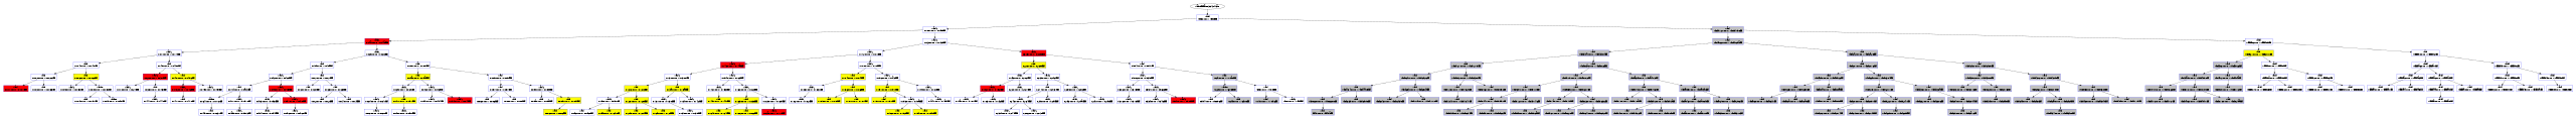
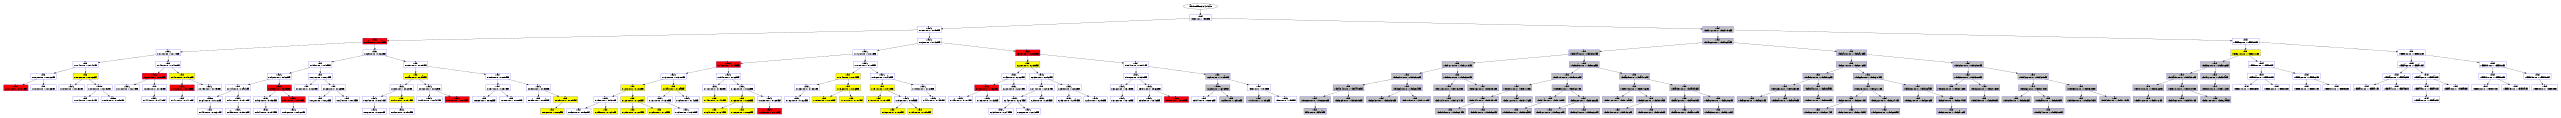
  digraph {
    rankdir=TB
    node [color=blue fillcolor=white shape=record style=filled]
    n1 [label="{ Vadl\n7ffe0000 - 7ffeffff }"]
-   vad_fffffa8033424ca8 [color="" fillcolor="" shape="" style=""]
+   vad_fffffa8033424ca8 [label=vad_befff8033424ca8 color="" fillcolor="" shape="" style=""]
    n3 [label="{ VadS\n00ee0000 - 00f5ffff }"]
    n4 [fillcolor=gray label="{ Vad \n7fefd720000 - 7fefd7befff }"]
    n5 [fillcolor=red label="{ VadS\n004a0000 - 004affff }"]
    n6 [label="{ VadS\n01c30000 - 01d2ffff }"]
    n7 [label="{ VadS\n00100000 - 0017ffff }"]
    n8 [label="{ VadS\n00c50000 - 00ccffff }"]
    n9 [label="{ Vad \n00040000 - 00040fff }"]
    n10 [label="{ Vad \n00450000 - 00450fff }"]
    n11 [label="{ Vad \n00020000 - 00026fff }"]
    n12 [fillcolor=yellow label="{ Vad \n00060000 - 000c6fff }"]
    n13 [fillcolor=red label="{ Vad \n00010000 - 0001ffff }"]
    n14 [label="{ Vad \n00030000 - 00033fff }"]
    n15 [label="{ VadS\n00050000 - 00050fff }"]
    n16 [label="{ Vadm\n000e0000 - 000e0fff }"]
    n17 [label="{ Vad \n000d0000 - 000d1fff }"]
    n18 [label="{ Vadm\n000f0000 - 000f0fff }"]
    n19 [fillcolor=red label="{ VadS\n00280000 - 0037ffff }"]
    n20 [fillcolor=yellow label="{ Vad \n00480000 - 00486fff }"]
    n21 [label="{ VadS\n00180000 - 0027ffff }"]
    n22 [label="{ Vad \n00380000 - 0043ffff }"]
    n23 [label="{ VadS\n00440000 - 00440fff }"]
    n24 [fillcolor=red label="{ VadS\n00460000 - 0046ffff }"]
    n25 [label="{ VadS\n00490000 - 0049ffff }"]
    n26 [label="{ Vad \n00470000 - 00470fff }"]
    n27 [label="{ Vad \n00bf0000 - 00bfffff }"]
    n28 [label="{ Vad \n00e50000 - 00e5ffff }"]
    n29 [label="{ VadS\n00b20000 - 00b2ffff }"]
    n30 [label="{ Vad \n00c10000 - 00c1ffff }"]
    n31 [label="{ Vad \n007d0000 - 00acbfff }"]
    n32 [fillcolor=red label="{ VadS\n00b50000 - 00b5ffff }"]
    n33 [label="{ Vadm\n00640000 - 007c0fff }"]
    n34 [label="{ VadS\n00b10000 - 00b10fff }"]
    n35 [label="{ Vad \n004b0000 - 00637fff }"]
    n36 [label="{ VadS\n00ad0000 - 00b03fff }"]
    n37 [label="{ VadS\n00b30000 - 00b3ffff }"]
    n38 [fillcolor=red label="{ VadS\n00b70000 - 00beffff }"]
    n39 [label="{ VadS\n00b40000 - 00b4ffff }"]
    n40 [label="{ VadS\n00b60000 - 00b60fff }"]
    n41 [label="{ Vad \n00c00000 - 00c0ffff }"]
    n42 [label="{ Vad \n00c30000 - 00c3ffff }"]
    n43 [label="{ Vad \n00c20000 - 00c2ffff }"]
    n44 [label="{ Vad \n00c40000 - 00c4ffff }"]
    n45 [fillcolor=yellow label="{ Vad \n00da0000 - 00daffff }"]
    n46 [label="{ Vad \n00e90000 - 00e9ffff }"]
    n47 [label="{ VadS\n00cf0000 - 00cf0fff }"]
    n48 [label="{ VadS\n00dc0000 - 00dcffff }"]
    n49 [label="{ VadS\n00cd0000 - 00cd1fff }"]
    n50 [fillcolor=yellow label="{ Vad \n00d10000 - 00d1ffff }"]
    n51 [label="{ VadS\n00ce0000 - 00ce0fff }"]
    n52 [label="{ VadS\n00d00000 - 00d0ffff }"]
    n53 [label="{ VadS\n00db0000 - 00db4fff }"]
    n54 [fillcolor=red label="{ VadS\n00dd0000 - 00e4ffff }"]
    n55 [label="{ Vad \n00e70000 - 00e7ffff }"]
    n56 [label="{ VadS\n00eb0000 - 00ebffff }"]
    n57 [label="{ Vad \n00e60000 - 00e6ffff }"]
    n58 [label="{ Vad \n00e80000 - 00e8ffff }"]
    n59 [label="{ Vad \n00ea0000 - 00eaffff }"]
    n60 [fillcolor=yellow label="{ Vad \n00ed0000 - 00edffff }"]
    n61 [fillcolor=yellow label="{ Vad \n00ec0000 - 00ecffff }"]
    n62 [label="{ VadS\n01720000 - 0181ffff }"]
    n63 [fillcolor=red label="{ VadS\n03050000 - 0305ffff }"]
    n64 [fillcolor=red label="{ VadS\n01430000 - 014affff }"]
    n65 [label="{ VadS\n01880000 - 018fffff }"]
    n66 [label="{ VadS\n01300000 - 01300fff }"]
    n67 [label="{ VadS\n01540000 - 0163ffff }"]
    n68 [fillcolor=yellow label="{ Vad \n012c0000 - 012cffff }"]
    n69 [fillcolor=yellow label="{ Vad \n013a0000 - 013affff }"]
    n70 [label="{ VadS\n00fe0000 - 00fe0fff }"]
    n71 [fillcolor=yellow label="{ Vad \n012e0000 - 012effff }"]
    n72 [label="{ Vad \n00f60000 - 00f60fff }"]
    n73 [fillcolor=yellow label="{ Vad \n00ff0000 - 012befff }"]
    n74 [fillcolor=yellow label="{ Vad \n012d0000 - 012dffff }"]
    n75 [fillcolor=yellow label="{ Vad \n012f0000 - 012fffff }"]
    n76 [label="{ VadS\n01310000 - 0138ffff }"]
    n77 [label="{ VadS\n013b0000 - 0142ffff }"]
    n78 [label="{ VadS\n01390000 - 0139ffff }"]
    n79 [label="{ VadS\n014c0000 - 0153ffff }"]
    n80 [label="{ VadS\n01680000 - 0168ffff }"]
    n81 [fillcolor=yellow label="{ Vad \n014b0000 - 014bffff }"]
    n82 [fillcolor=yellow label="{ Vad \n01650000 - 0165ffff }"]
    n83 [label="{ VadS\n01690000 - 0169ffff }"]
    n84 [fillcolor=yellow label="{ Vad \n01640000 - 0164ffff }"]
    n85 [fillcolor=yellow label="{ Vad \n01660000 - 0166ffff }"]
    n86 [fillcolor=red label="{ VadS\n016a0000 - 0171ffff }"]
    n87 [fillcolor=yellow label="{ Vad \n01840000 - 0184ffff }"]
    n88 [label="{ VadS\n019c0000 - 01a3ffff }"]
    n89 [label="{ VadS\n01830000 - 01830fff }"]
    n90 [fillcolor=yellow label="{ Vad \n01860000 - 0186ffff }"]
    n91 [label="{ VadS\n01820000 - 0182ffff }"]
    n92 [fillcolor=yellow label="{ Vad \n01850000 - 0185ffff }"]
    n93 [fillcolor=yellow label="{ Vad \n01870000 - 0187ffff }"]
    n94 [fillcolor=yellow label="{ Vad \n01910000 - 0191ffff }"]
    n95 [label="{ VadS\n01b90000 - 01c0ffff }"]
    n96 [fillcolor=yellow label="{ Vad \n01900000 - 0190ffff }"]
    n97 [label="{ VadS\n01930000 - 019affff }"]
    n98 [fillcolor=yellow label="{ Vad \n01920000 - 0192ffff }"]
    n99 [fillcolor=yellow label="{ Vad \n019b0000 - 019bffff }"]
    n100 [label="{ VadS\n01a40000 - 01abffff }"]
    n101 [fillcolor=yellow label="{ Vad \n022e0000 - 0239ffff }"]
    n102 [label="{ Vad \n05940000 - 059f1fff }"]
    n103 [label="{ VadS\n01f30000 - 0202ffff }"]
    n104 [label="{ VadS\n02cb0000 - 02d2ffff }"]
    n105 [fillcolor=red label="{ VadS\n01e20000 - 01e2ffff }"]
    n106 [label="{ VadS\n02200000 - 0227ffff }"]
    n107 [label="{ VadS\n01da0000 - 01e1ffff }"]
    n108 [label="{ VadS\n01e30000 - 01f2ffff }"]
    n109 [label="{ Vad \n02740000 - 02b34fff }"]
    n110 [label="{ VadS\n02e50000 - 02ecffff }"]
    n111 [label="{ VadS\n02450000 - 0264ffff }"]
    n112 [label="{ VadS\n02b80000 - 02bfffff }"]
    n113 [label="{ VadS\n023d0000 - 0244ffff }"]
    n114 [label="{ VadS\n026c0000 - 0273ffff }"]
    n115 [label="{ VadS\n02d30000 - 02daffff }"]
    n116 [label="{ VadS\n02f10000 - 02f8ffff }"]
    n117 [label="{ VadS\n05160000 - 0535ffff }"]
    n118 [fillcolor=gray label="{ Vad \n76f10000 - 770aefff }"]
    n119 [label="{ VadS\n03060000 - 0315ffff }"]
    n120 [label="{ VadS\n05570000 - 0566ffff }"]
    n121 [label="{ VadS\n03160000 - 0515ffff }"]
    n122 [label="{ VadS\n053f0000 - 0546ffff }"]
    n123 [fillcolor=red label="{ VadS\n058b0000 - 058bffff }"]
    n124 [fillcolor=gray label="{ Vadm\n76cf0000 - 76de9fff }"]
    n125 [label="{ Vad \n7efe0000 - 7f0dffff }"]
    n126 [label="{ Vad \n05b40000 - 05e96fff }"]
    n127 [fillcolor=gray label="{ Vad \n76df0000 - 76f0efff }"]
    n128 [fillcolor=gray label="{ Vad \n770b0000 - 770b6fff }"]
    n129 [label="{ VadS\n7f0e0000 - 7ffdffff }"]
    n130 [fillcolor=gray label="{ Vad \n7fefb6c0000 - 7fefb6dafff }"]
    n131 [label="{ Vadl\n7fffff9c000 - 7fffff9dfff }"]
    n132 [fillcolor=gray label="{ Vad \n7fef8ba0000 - 7fef8bedfff }"]
    n133 [fillcolor=gray label="{ Vad \n7fefca20000 - 7fefca2efff }"]
    n134 [fillcolor=gray label="{ Vad \n7fef7270000 - 7fef7279fff }"]
    n135 [fillcolor=gray label="{ Vad \n7fef96a0000 - 7fef96cffff }"]
    n136 [fillcolor=gray label="{ Vad \n7fef6d10000 - 7fef6d26fff }"]
    n137 [fillcolor=gray label="{ Vad \n7fef8920000 - 7fef8930fff }"]
    n138 [fillcolor=gray label="{ Vad \n7fef4840000 - 7fef4ab9fff }"]
    n139 [fillcolor=gray label="{ Vad \n7fef6eb0000 - 7fef6ecafff }"]
    n140 [fillcolor=gray label="{ Vad \n7feecce0000 - 7feecce8fff }"]
    n141 [fillcolor=gray label="{ Vad \n7fef6cf0000 - 7fef6d05fff }"]
    n142 [fillcolor=gray label="{ Vad \nff490000 - ff49afff }"]
    n143 [fillcolor=gray label="{ Vad \n7fef6d30000 - 7fef6d59fff }"]
    n144 [fillcolor=gray label="{ Vad \n7fef70f0000 - 7fef7100fff }"]
    n145 [fillcolor=gray label="{ Vad \n7fef7280000 - 7fef7329fff }"]
    n146 [fillcolor=gray label="{ Vad \n7fef8b60000 - 7fef8b98fff }"]
    n147 [fillcolor=gray label="{ Vad \n7fef7340000 - 7fef7347fff }"]
    n148 [fillcolor=gray label="{ Vad \n7fef9150000 - 7fef9182fff }"]
    n149 [fillcolor=gray label="{ Vad \n7fefa3f0000 - 7fefa403fff }"]
    n150 [fillcolor=gray label="{ Vad \n7fef8f70000 - 7fef911ffff }"]
    n151 [fillcolor=gray label="{ Vad \n7fef95f0000 - 7fef9607fff }"]
    n152 [fillcolor=gray label="{ Vad \n7fef8d40000 - 7fef8db0fff }"]
    n153 [fillcolor=gray label="{ Vad \n7fef9120000 - 7fef9146fff }"]
    n154 [fillcolor=gray label="{ Vad \n7fef8bf0000 - 7fef8c54fff }"]
    n155 [fillcolor=gray label="{ Vad \n7fef8f50000 - 7fef8f66fff }"]
    n156 [fillcolor=gray label="{ Vad \n7fef91a0000 - 7fef91bffff }"]
    n157 [fillcolor=gray label="{ Vad \n7fef9630000 - 7fef9636fff }"]
    n158 [fillcolor=gray label="{ Vad \n7fef95b0000 - 7fef95cafff }"]
    n159 [fillcolor=gray label="{ Vad \n7fef9610000 - 7fef9620fff }"]
    n160 [fillcolor=gray label="{ Vad \n7fef9640000 - 7fef9692fff }"]
    n161 [fillcolor=gray label="{ Vad \n7fef9790000 - 7fef97b6fff }"]
    n162 [fillcolor=gray label="{ Vad \n7fefae90000 - 7fefaeacfff }"]
    n163 [fillcolor=gray label="{ Vad \n7fef9780000 - 7fef978afff }"]
    n164 [fillcolor=gray label="{ Vad \n7fef9dc0000 - 7fef9dcafff }"]
    n165 [fillcolor=gray label="{ Vad \n7fef9d00000 - 7fef9d66fff }"]
    n166 [fillcolor=gray label="{ Vad \n7fef9ee0000 - 7fef9ef8fff }"]
    n167 [fillcolor=gray label="{ Vad \n7fefad60000 - 7fefae8bfff }"]
    n168 [fillcolor=gray label="{ Vad \n7fefb290000 - 7fefb296fff }"]
    n169 [fillcolor=gray label="{ Vad \n7fefa500000 - 7fefa510fff }"]
    n170 [fillcolor=gray label="{ Vad \n7fefb350000 - 7fefb37cfff }"]
    n171 [fillcolor=gray label="{ Vad \n7fefc010000 - 7fefc016fff }"]
    n172 [fillcolor=gray label="{ Vad \n7fefcd80000 - 7fefcde9fff }"]
    n173 [fillcolor=gray label="{ Vad \n7fefbd80000 - 7fefbdc6fff }"]
    n174 [fillcolor=gray label="{ Vad \n7fefc2f0000 - 7fefc304fff }"]
    n175 [fillcolor=gray label="{ Vad \n7fefbc50000 - 7fefbc5bfff }"]
    n176 [fillcolor=gray label="{ Vad \n7fefbea0000 - 7fefbefafff }"]
    n177 [fillcolor=gray label="{ Vad \n7fefb6e0000 - 7fefb6f1fff }"]
    n178 [fillcolor=gray label="{ Vad \n7fefbca0000 - 7fefbca9fff }"]
    n179 [fillcolor=gray label="{ Vad \n7fefbe70000 - 7fefbe9ffff }"]
    n180 [fillcolor=gray label="{ Vad \n7fefc1e0000 - 7fefc211fff }"]
    n181 [fillcolor=gray label="{ Vad \n7fefc980000 - 7fefc98afff }"]
    n182 [fillcolor=gray label="{ Vad \n7fefc080000 - 7fefc097fff }"]
    n183 [fillcolor=gray label="{ Vad \n7fefc220000 - 7fefc241fff }"]
    n184 [fillcolor=gray label="{ Vad \n7fefc020000 - 7fefc074fff }"]
    n185 [fillcolor=gray label="{ Vad \n7fefc190000 - 7fefc1dbfff }"]
    n186 [fillcolor=gray label="{ Vad \n7fefc250000 - 7fefc29ffff }"]
    n187 [fillcolor=gray label="{ Vad \n7fefc320000 - 7fefc38cfff }"]
    n188 [fillcolor=gray label="{ Vad \n7fefc9b0000 - 7fefc9d4fff }"]
    n189 [fillcolor=gray label="{ Vad \n7fefc9e0000 - 7fefca1cfff }"]
    n190 [fillcolor=gray label="{ Vad \n7fefcbe0000 - 7fefcbeefff }"]
    n191 [fillcolor=gray label="{ Vad \n7fefd3c0000 - 7fefd3defff }"]
    n192 [fillcolor=gray label="{ Vad \n7fefcb30000 - 7fefcb43fff }"]
    n193 [fillcolor=gray label="{ Vad \n7fefcce0000 - 7fefcd15fff }"]
    n194 [fillcolor=gray label="{ Vad \n7fefcbf0000 - 7fefcbfefff }"]
    n195 [fillcolor=gray label="{ Vad \n7fefcf60000 - 7fefcf7dfff }"]
    n196 [fillcolor=gray label="{ Vad \n7fefd5e0000 - 7fefd5edfff }"]
    n197 [fillcolor=gray label="{ Vad \n7fefcdf0000 - 7fefcf5cfff }"]
    n198 [fillcolor=gray label="{ Vad \n7fefcfa0000 - 7fefcfcdfff }"]
    n199 [fillcolor=gray label="{ Vad \n7fefd340000 - 7fefd3b0fff }"]
    n200 [fillcolor=gray label="{ Vad \n7fefd3e0000 - 7fefd5dbfff }"]
    n201 [fillcolor=gray label="{ Vad \n7fefd5f0000 - 7fefd71bfff }"]
    n202 [fillcolor=yellow label="{ Vad \n7feff210000 - 7feff210fff }"]
    n203 [label="{ Vad \n7fffffb0000 - 7fffffd2fff }"]
    n204 [fillcolor=gray label="{ Vad \n7feff060000 - 7feff0c6fff }"]
    n205 [label="{ Vadl\n7fffff8e000 - 7fffff8ffff }"]
    n206 [fillcolor=gray label="{ Vad \n7fefda50000 - 7fefdb58fff }"]
    n207 [fillcolor=gray label="{ Vad \n7feff120000 - 7feff1fafff }"]
    n208 [fillcolor=gray label="{ Vad \n7fefd7d0000 - 7fefd868fff }"]
    n209 [fillcolor=gray label="{ Vad \n7fefe100000 - 7fefe1d9fff }"]
    n210 [fillcolor=gray label="{ Vad \n7fefd7c0000 - 7fefd7c7fff }"]
    n211 [fillcolor=gray label="{ Vad \n7fefdb60000 - 7fefdbb1fff }"]
    n212 [fillcolor=gray label="{ Vad \n7fefe1e0000 - 7fefe2aafff }"]
    n213 [fillcolor=gray label="{ Vad \n7feff0d0000 - 7feff11cfff }"]
    n214 [label="{ Vadl\n7fffff8a000 - 7fffff8bfff }"]
    n215 [label="{ Vadl\n7fffff92000 - 7fffff93fff }"]
    n216 [label="{ Vadl\n7fffff84000 - 7fffff85fff }"]
    n217 [label="{ Vadl\n7fffff8c000 - 7fffff8dfff }"]
    n218 [label="{ Vadl\n7fffff90000 - 7fffff91fff }"]
    n219 [label="{ Vadl\n7fffff94000 - 7fffff95fff }"]
    n220 [label="{ Vadl\n7fffffa6000 - 7fffffa7fff }"]
    n221 [label="{ Vadl\n7fffffdb000 - 7fffffdcfff }"]
    n222 [label="{ Vadl\n7fffffa2000 - 7fffffa3fff }"]
    n223 [label="{ Vadl\n7fffffac000 - 7fffffadfff }"]
    n224 [label="{ Vadl\n7fffffa0000 - 7fffffa1fff }"]
    n225 [label="{ Vadl\n7fffffa4000 - 7fffffa5fff }"]
    n226 [label="{ Vadl\n7fffffaa000 - 7fffffabfff }"]
    n227 [label="{ Vadl\n7fffffae000 - 7fffffaffff }"]
    n228 [label="{ Vadl\n7fffffa8000 - 7fffffa9fff }"]
    n229 [label="{ Vadl\n7fffffd7000 - 7fffffd8fff }"]
    n230 [label="{ Vadl\n7fffffdd000 - 7fffffdefff }"]
    n231 [label="{ Vadl\n7fffffd3000 - 7fffffd4fff }"]
    n232 [label="{ Vadl\n7fffffd9000 - 7fffffdafff }"]
    n233 [label="{ Vadl\n7fffffdf000 - 7fffffdffff }"]
    n1 -> n3
    n1 -> n4
    vad_fffffa8033424ca8 -> n1
    n3 -> n5
    n3 -> n6
    n4 -> n130
    n4 -> n131
    n5 -> n7
    n5 -> n8
    n6 -> n62
    n6 -> n63
    n7 -> n9
    n7 -> n10
    n8 -> n27
    n8 -> n28
    n9 -> n11
    n9 -> n12
    n10 -> n19
    n10 -> n20
    n11 -> n13
    n11 -> n14
    n12 -> n15
    n12 -> n16
    n16 -> n17
    n16 -> n18
    n19 -> n21
    n19 -> n22
    n20 -> n24
    n20 -> n25
    n22 -> n23
    n24 -> n26
    n27 -> n29
    n27 -> n30
    n28 -> n45
    n28 -> n46
    n29 -> n31
    n29 -> n32
    n30 -> n41
    n30 -> n42
    n31 -> n33
    n31 -> n34
    n32 -> n37
    n32 -> n38
    n33 -> n35
    n34 -> n36
    n37 -> n39
    n38 -> n40
    n42 -> n43
    n42 -> n44
    n45 -> n47
    n45 -> n48
    n46 -> n55
    n46 -> n56
    n47 -> n49
    n47 -> n50
    n48 -> n53
    n48 -> n54
    n49 -> n51
    n50 -> n52
    n55 -> n57
    n55 -> n58
    n56 -> n59
    n56 -> n60
    n60 -> n61
    n62 -> n64
    n62 -> n65
    n63 -> n101
    n63 -> n102
    n64 -> n66
    n64 -> n67
    n65 -> n87
    n65 -> n88
    n66 -> n68
    n66 -> n69
    n67 -> n79
    n67 -> n80
    n68 -> n70
    n68 -> n71
    n69 -> n76
    n69 -> n77
    n70 -> n72
    n70 -> n73
    n71 -> n74
    n71 -> n75
    n76 -> n78
    n79 -> n81
    n80 -> n82
    n80 -> n83
    n82 -> n84
    n82 -> n85
    n83 -> n86
    n87 -> n89
    n87 -> n90
    n88 -> n94
    n88 -> n95
    n89 -> n91
    n90 -> n92
    n90 -> n93
    n94 -> n96
    n94 -> n97
    n95 -> n100
    n97 -> n98
    n97 -> n99
    n101 -> n103
    n101 -> n104
    n102 -> n117
    n102 -> n118
    n103 -> n105
    n103 -> n106
    n104 -> n109
    n104 -> n110
    n105 -> n107
    n105 -> n108
    n109 -> n111
    n109 -> n112
    n110 -> n115
    n110 -> n116
    n111 -> n113
    n111 -> n114
    n117 -> n119
    n117 -> n120
    n118 -> n124
    n118 -> n125
    n119 -> n121
    n120 -> n122
    n120 -> n123
    n124 -> n126
    n124 -> n127
    n125 -> n128
    n125 -> n129
    n130 -> n132
    n130 -> n133
    n131 -> n202
    n131 -> n203
    n132 -> n134
    n132 -> n135
    n133 -> n171
    n133 -> n172
    n134 -> n136
    n134 -> n137
    n135 -> n148
    n135 -> n149
    n136 -> n138
    n136 -> n139
    n137 -> n145
    n137 -> n146
    n138 -> n140
    n138 -> n141
    n139 -> n143
    n139 -> n144
    n140 -> n142
    n145 -> n147
    n148 -> n150
    n148 -> n151
    n149 -> n161
    n149 -> n162
    n150 -> n152
    n150 -> n153
    n151 -> n156
    n151 -> n157
    n152 -> n154
    n152 -> n155
    n156 -> n158
    n157 -> n159
    n157 -> n160
    n161 -> n163
    n161 -> n164
    n162 -> n167
    n162 -> n168
    n164 -> n165
    n164 -> n166
    n167 -> n169
    n168 -> n170
    n171 -> n173
    n171 -> n174
    n172 -> n190
    n172 -> n191
    n173 -> n175
    n173 -> n176
    n174 -> n180
    n174 -> n181
    n175 -> n177
    n175 -> n178
    n176 -> n179
    n180 -> n182
    n180 -> n183
    n181 -> n187
    n181 -> n188
    n182 -> n184
    n182 -> n185
    n183 -> n186
    n188 -> n189
    n190 -> n192
    n190 -> n193
    n191 -> n195
    n191 -> n196
    n193 -> n194
    n195 -> n197
    n195 -> n198
    n196 -> n200
    n196 -> n201
    n198 -> n199
    n202 -> n204
    n202 -> n205
    n203 -> n220
    n203 -> n221
    n204 -> n206
    n204 -> n207
    n205 -> n214
    n205 -> n215
    n206 -> n208
    n206 -> n209
    n207 -> n213
    n208 -> n210
    n209 -> n211
    n209 -> n212
    n214 -> n216
    n214 -> n217
    n215 -> n218
    n215 -> n219
    n220 -> n222
    n220 -> n223
    n221 -> n229
    n221 -> n230
    n222 -> n224
    n222 -> n225
    n223 -> n226
    n223 -> n227
    n226 -> n228
    n229 -> n231
    n229 -> n232
    n230 -> n233
  }
